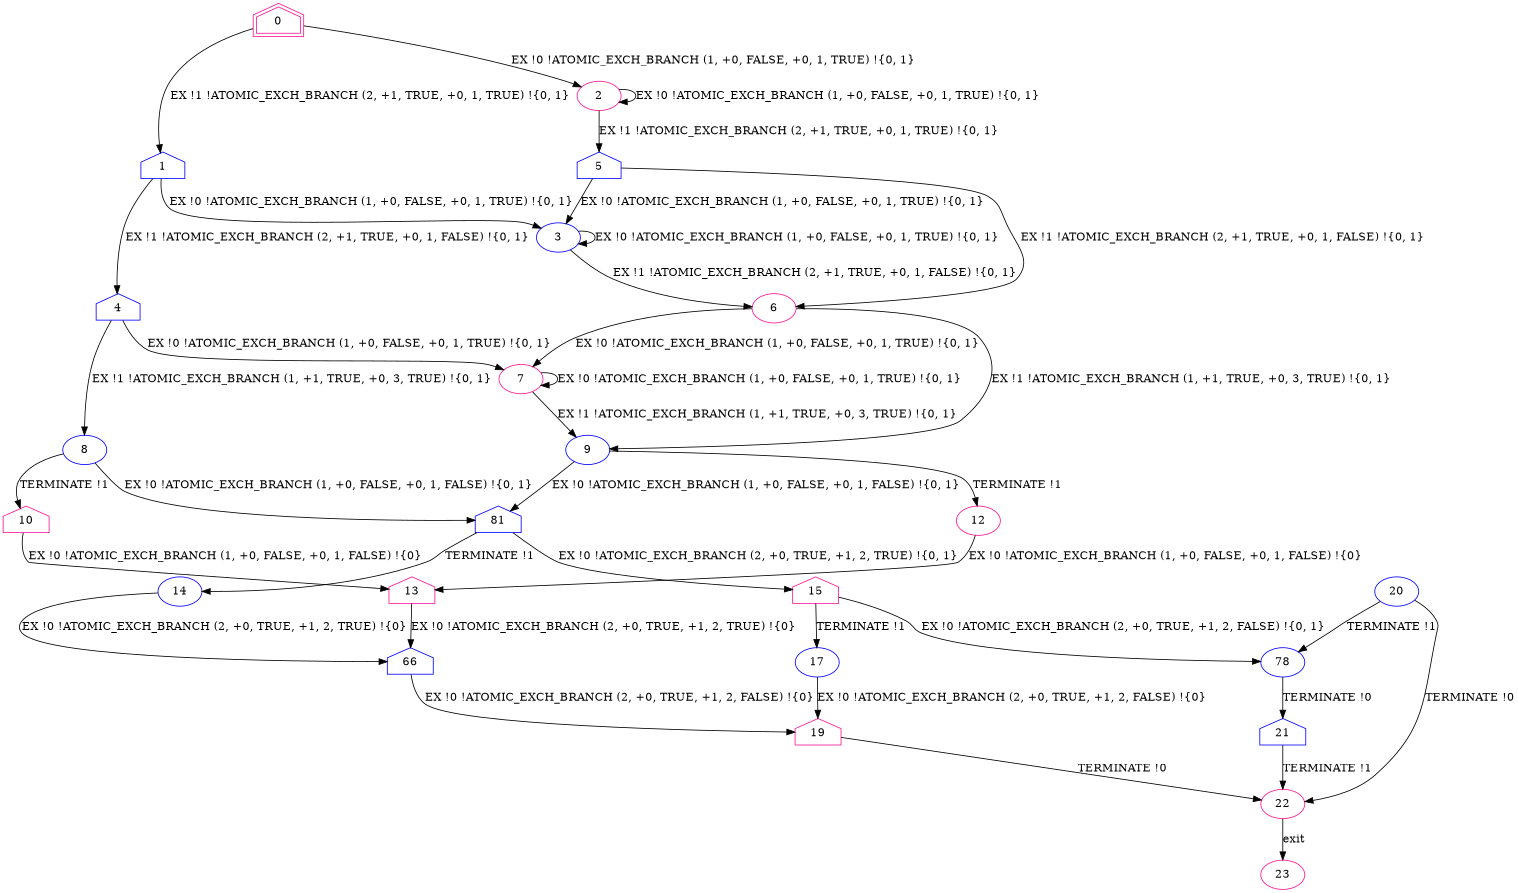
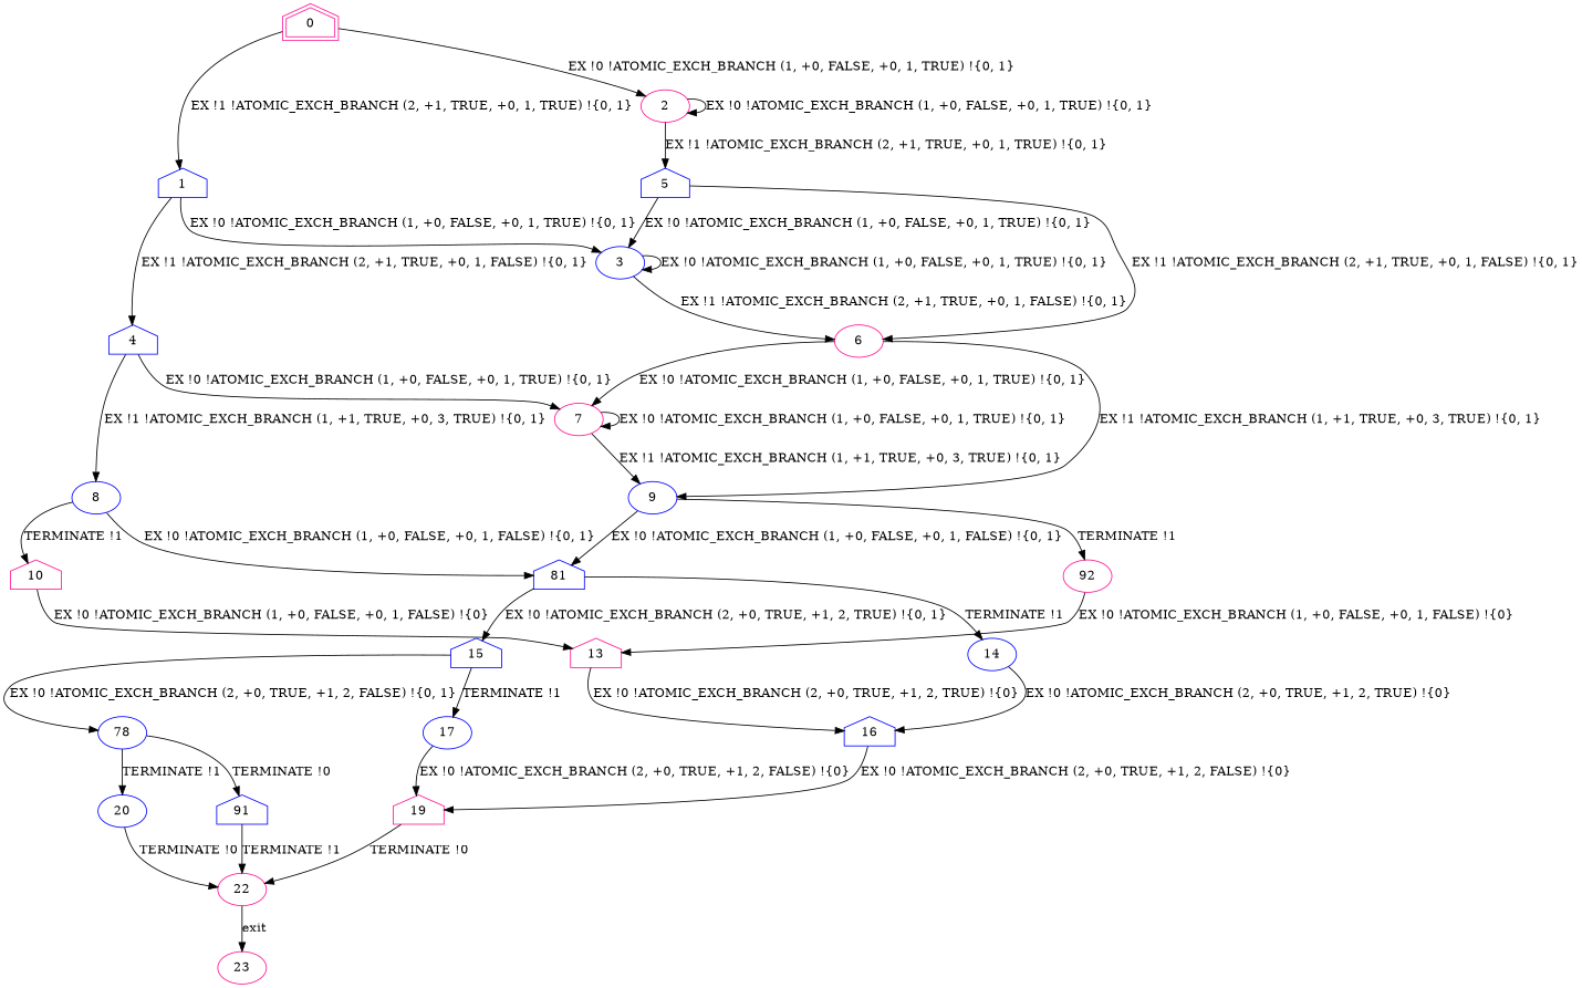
  digraph {
    node [color=blue shape=ellipse]
    0 [color=deeppink peripheries=2 shape=house]
    1 [shape=house]
    2 [color=deeppink]
    3
    4 [shape=house]
    5 [shape=house]
    6 [color=deeppink]
    7 [color=deeppink]
    8
    9
    10 [color=deeppink shape=house]
    n12 [label=81 shape=house]
-   12 [color=deeppink]
+   12 [color=deeppink label=92]
    13 [color=deeppink shape=house]
    14
-   15 [color=deeppink shape=house]
-   16 [shape=house label=66]
+   15 [shape=house]
+   16 [shape=house]
    17
    n19 [label=78]
    19 [color=deeppink shape=house]
    20
-   21 [shape=house]
+   21 [shape=house label=91]
    22 [color=deeppink]
    23 [color=deeppink]
    0 -> 1 [label="EX !1 !ATOMIC_EXCH_BRANCH (2, +1, TRUE, +0, 1, TRUE) !{0, 1}"]
    0 -> 2 [label="EX !0 !ATOMIC_EXCH_BRANCH (1, +0, FALSE, +0, 1, TRUE) !{0, 1}"]
    1 -> 3 [label="EX !0 !ATOMIC_EXCH_BRANCH (1, +0, FALSE, +0, 1, TRUE) !{0, 1}"]
    1 -> 4 [label="EX !1 !ATOMIC_EXCH_BRANCH (2, +1, TRUE, +0, 1, FALSE) !{0, 1}"]
    2 -> 2 [label="EX !0 !ATOMIC_EXCH_BRANCH (1, +0, FALSE, +0, 1, TRUE) !{0, 1}"]
    2 -> 5 [label="EX !1 !ATOMIC_EXCH_BRANCH (2, +1, TRUE, +0, 1, TRUE) !{0, 1}"]
    3 -> 3 [label="EX !0 !ATOMIC_EXCH_BRANCH (1, +0, FALSE, +0, 1, TRUE) !{0, 1}"]
    3 -> 6 [label="EX !1 !ATOMIC_EXCH_BRANCH (2, +1, TRUE, +0, 1, FALSE) !{0, 1}"]
    4 -> 7 [label="EX !0 !ATOMIC_EXCH_BRANCH (1, +0, FALSE, +0, 1, TRUE) !{0, 1}"]
    4 -> 8 [label="EX !1 !ATOMIC_EXCH_BRANCH (1, +1, TRUE, +0, 3, TRUE) !{0, 1}"]
    5 -> 3 [label="EX !0 !ATOMIC_EXCH_BRANCH (1, +0, FALSE, +0, 1, TRUE) !{0, 1}"]
    5 -> 6 [label="EX !1 !ATOMIC_EXCH_BRANCH (2, +1, TRUE, +0, 1, FALSE) !{0, 1}"]
    6 -> 7 [label="EX !0 !ATOMIC_EXCH_BRANCH (1, +0, FALSE, +0, 1, TRUE) !{0, 1}"]
    6 -> 9 [label="EX !1 !ATOMIC_EXCH_BRANCH (1, +1, TRUE, +0, 3, TRUE) !{0, 1}"]
    7 -> 7 [label="EX !0 !ATOMIC_EXCH_BRANCH (1, +0, FALSE, +0, 1, TRUE) !{0, 1}"]
    7 -> 9 [label="EX !1 !ATOMIC_EXCH_BRANCH (1, +1, TRUE, +0, 3, TRUE) !{0, 1}"]
    8 -> 10 [label="TERMINATE !1"]
    8 -> n12 [label="EX !0 !ATOMIC_EXCH_BRANCH (1, +0, FALSE, +0, 1, FALSE) !{0, 1}"]
    9 -> n12 [label="EX !0 !ATOMIC_EXCH_BRANCH (1, +0, FALSE, +0, 1, FALSE) !{0, 1}"]
    9 -> 12 [label="TERMINATE !1"]
    10 -> 13 [label="EX !0 !ATOMIC_EXCH_BRANCH (1, +0, FALSE, +0, 1, FALSE) !{0}"]
    n12 -> 14 [label="TERMINATE !1"]
    n12 -> 15 [label="EX !0 !ATOMIC_EXCH_BRANCH (2, +0, TRUE, +1, 2, TRUE) !{0, 1}"]
    12 -> 13 [label="EX !0 !ATOMIC_EXCH_BRANCH (1, +0, FALSE, +0, 1, FALSE) !{0}"]
    13 -> 16 [label="EX !0 !ATOMIC_EXCH_BRANCH (2, +0, TRUE, +1, 2, TRUE) !{0}"]
    14 -> 16 [label="EX !0 !ATOMIC_EXCH_BRANCH (2, +0, TRUE, +1, 2, TRUE) !{0}"]
    15 -> 17 [label="TERMINATE !1"]
    15 -> n19 [label="EX !0 !ATOMIC_EXCH_BRANCH (2, +0, TRUE, +1, 2, FALSE) !{0, 1}"]
    16 -> 19 [label="EX !0 !ATOMIC_EXCH_BRANCH (2, +0, TRUE, +1, 2, FALSE) !{0}"]
    17 -> 19 [label="EX !0 !ATOMIC_EXCH_BRANCH (2, +0, TRUE, +1, 2, FALSE) !{0}"]
-   20 -> n19 [label="TERMINATE !1"]
+   n19 -> 20 [label="TERMINATE !1"]
    n19 -> 21 [label="TERMINATE !0"]
    19 -> 22 [label="TERMINATE !0"]
    20 -> 22 [label="TERMINATE !0"]
    21 -> 22 [label="TERMINATE !1"]
    22 -> 23 [label=exit]
  }
